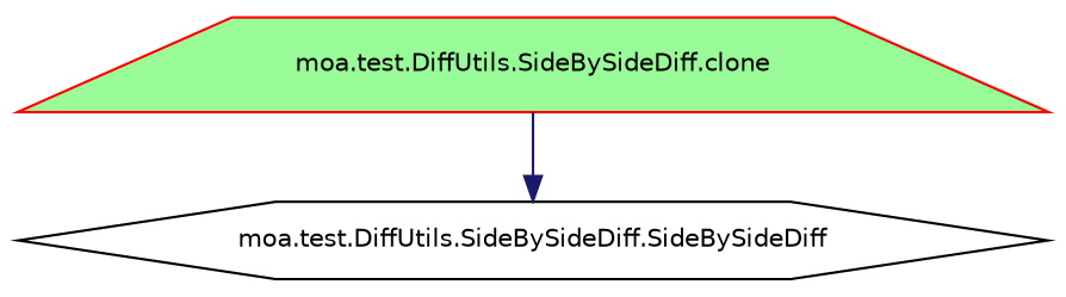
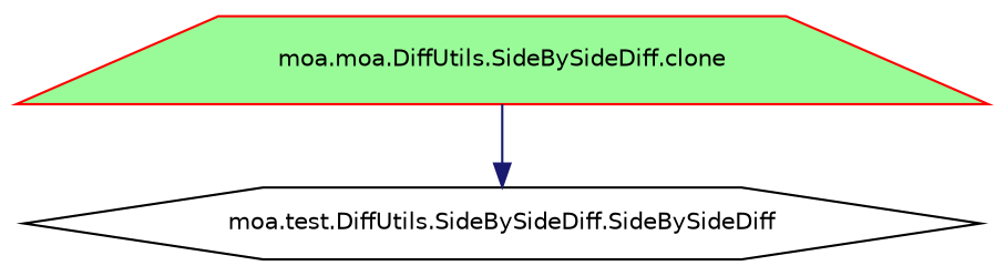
  digraph {
    rankdir=TB
    node [fontname=Helvetica fontsize=10 style=filled]
-   n1 [color=red fillcolor=palegreen fontcolor=black height=0.2 label="moa.test.DiffUtils.SideBySideDiff.clone" shape=trapezium width=0.4]
+   n1 [color=red fillcolor=palegreen fontcolor=black height=0.2 label="moa.moa.DiffUtils.SideBySideDiff.clone" shape=trapezium width=0.4]
    n2 [color=black fillcolor=white height=0.2 label="moa.test.DiffUtils.SideBySideDiff.SideBySideDiff" shape=hexagon width=0.4]
    n1 -> n2 [color=midnightblue fontname=Helvetica fontsize=10 labelfontname=Helvetica labelfontsize=10 style=solid]
  }
